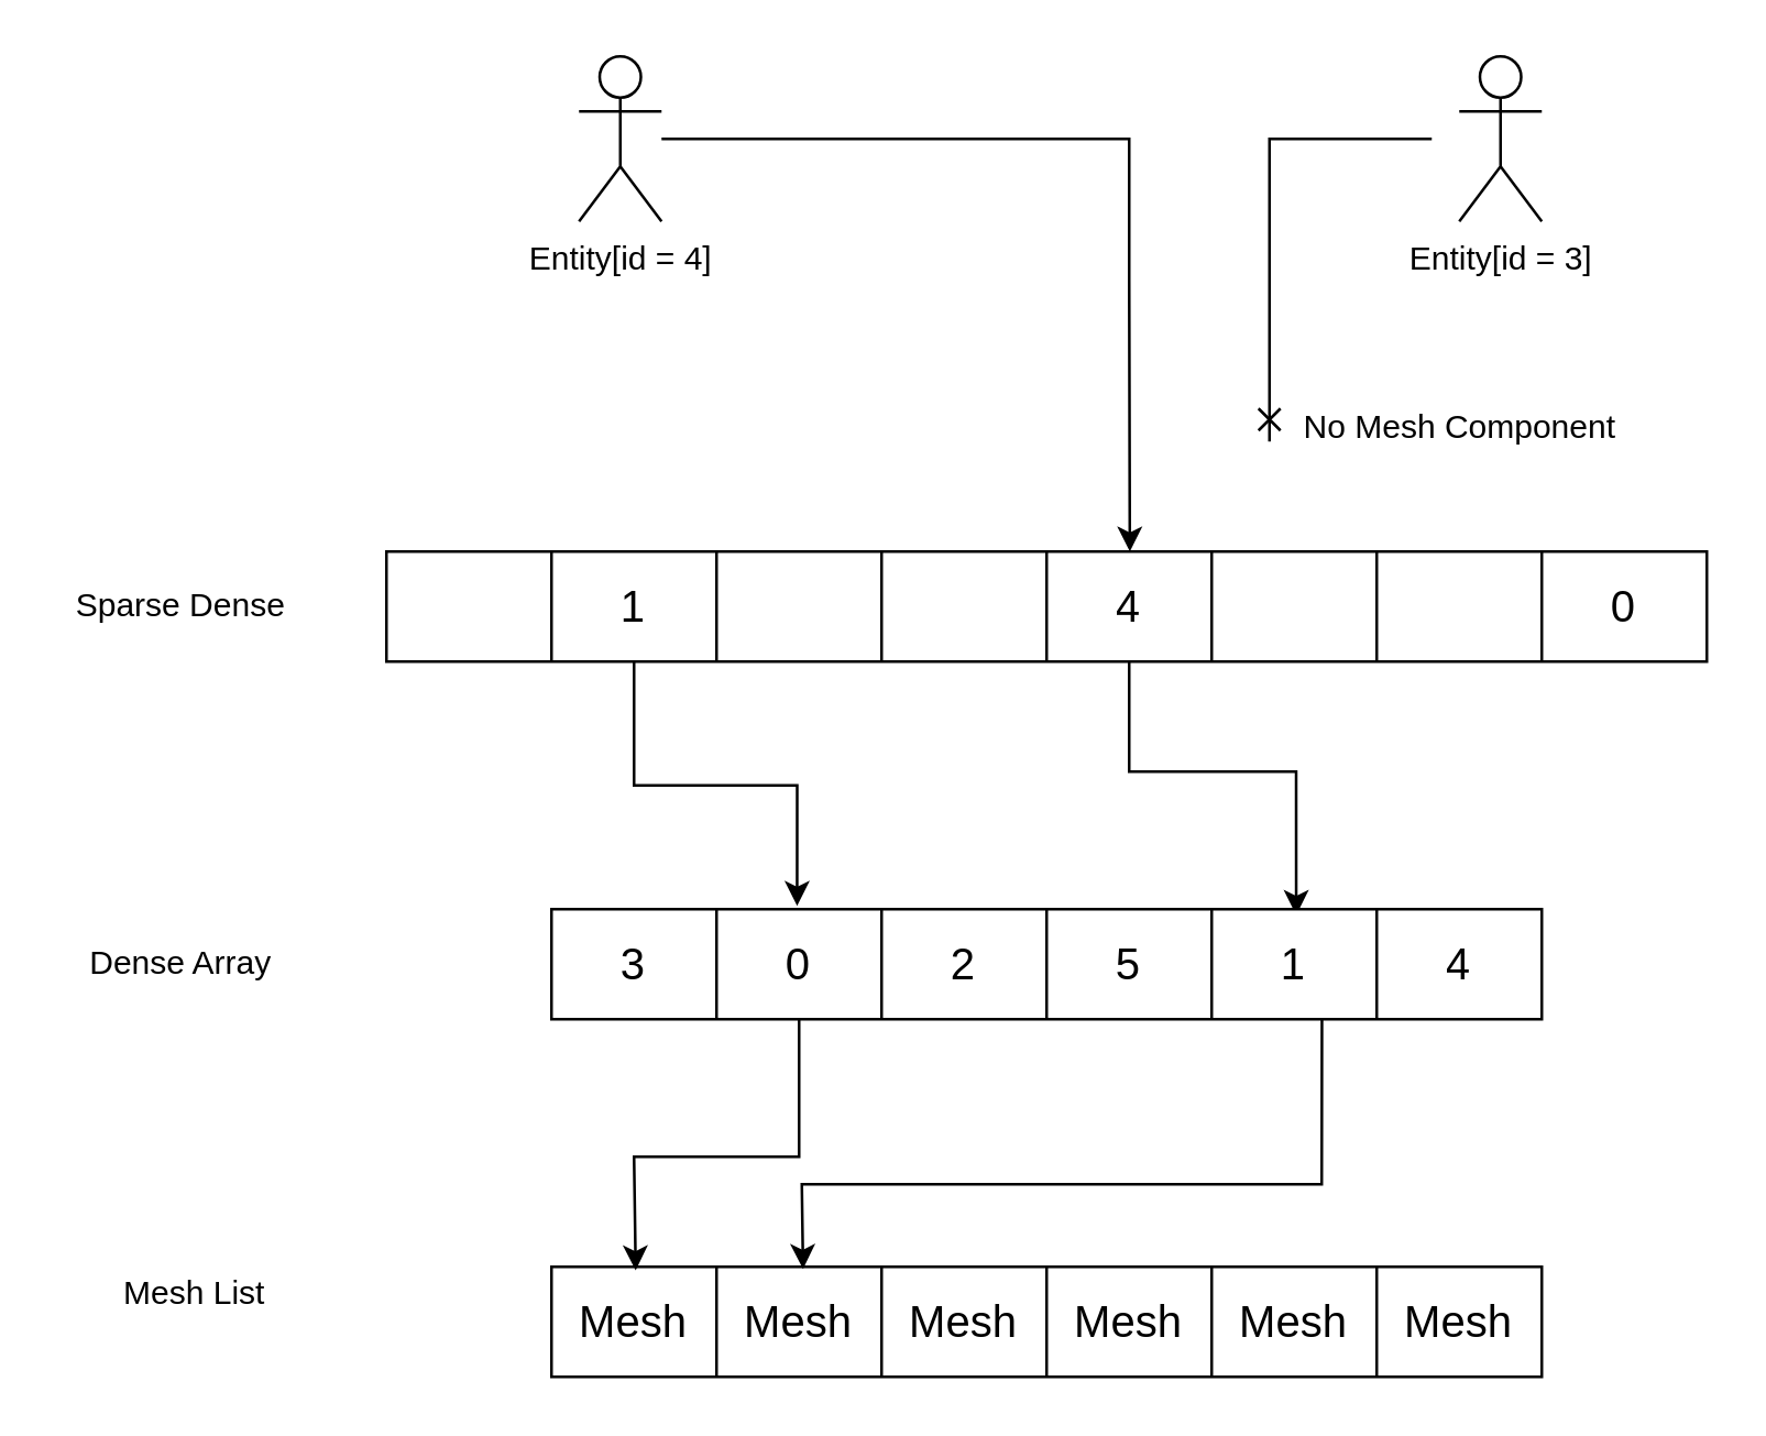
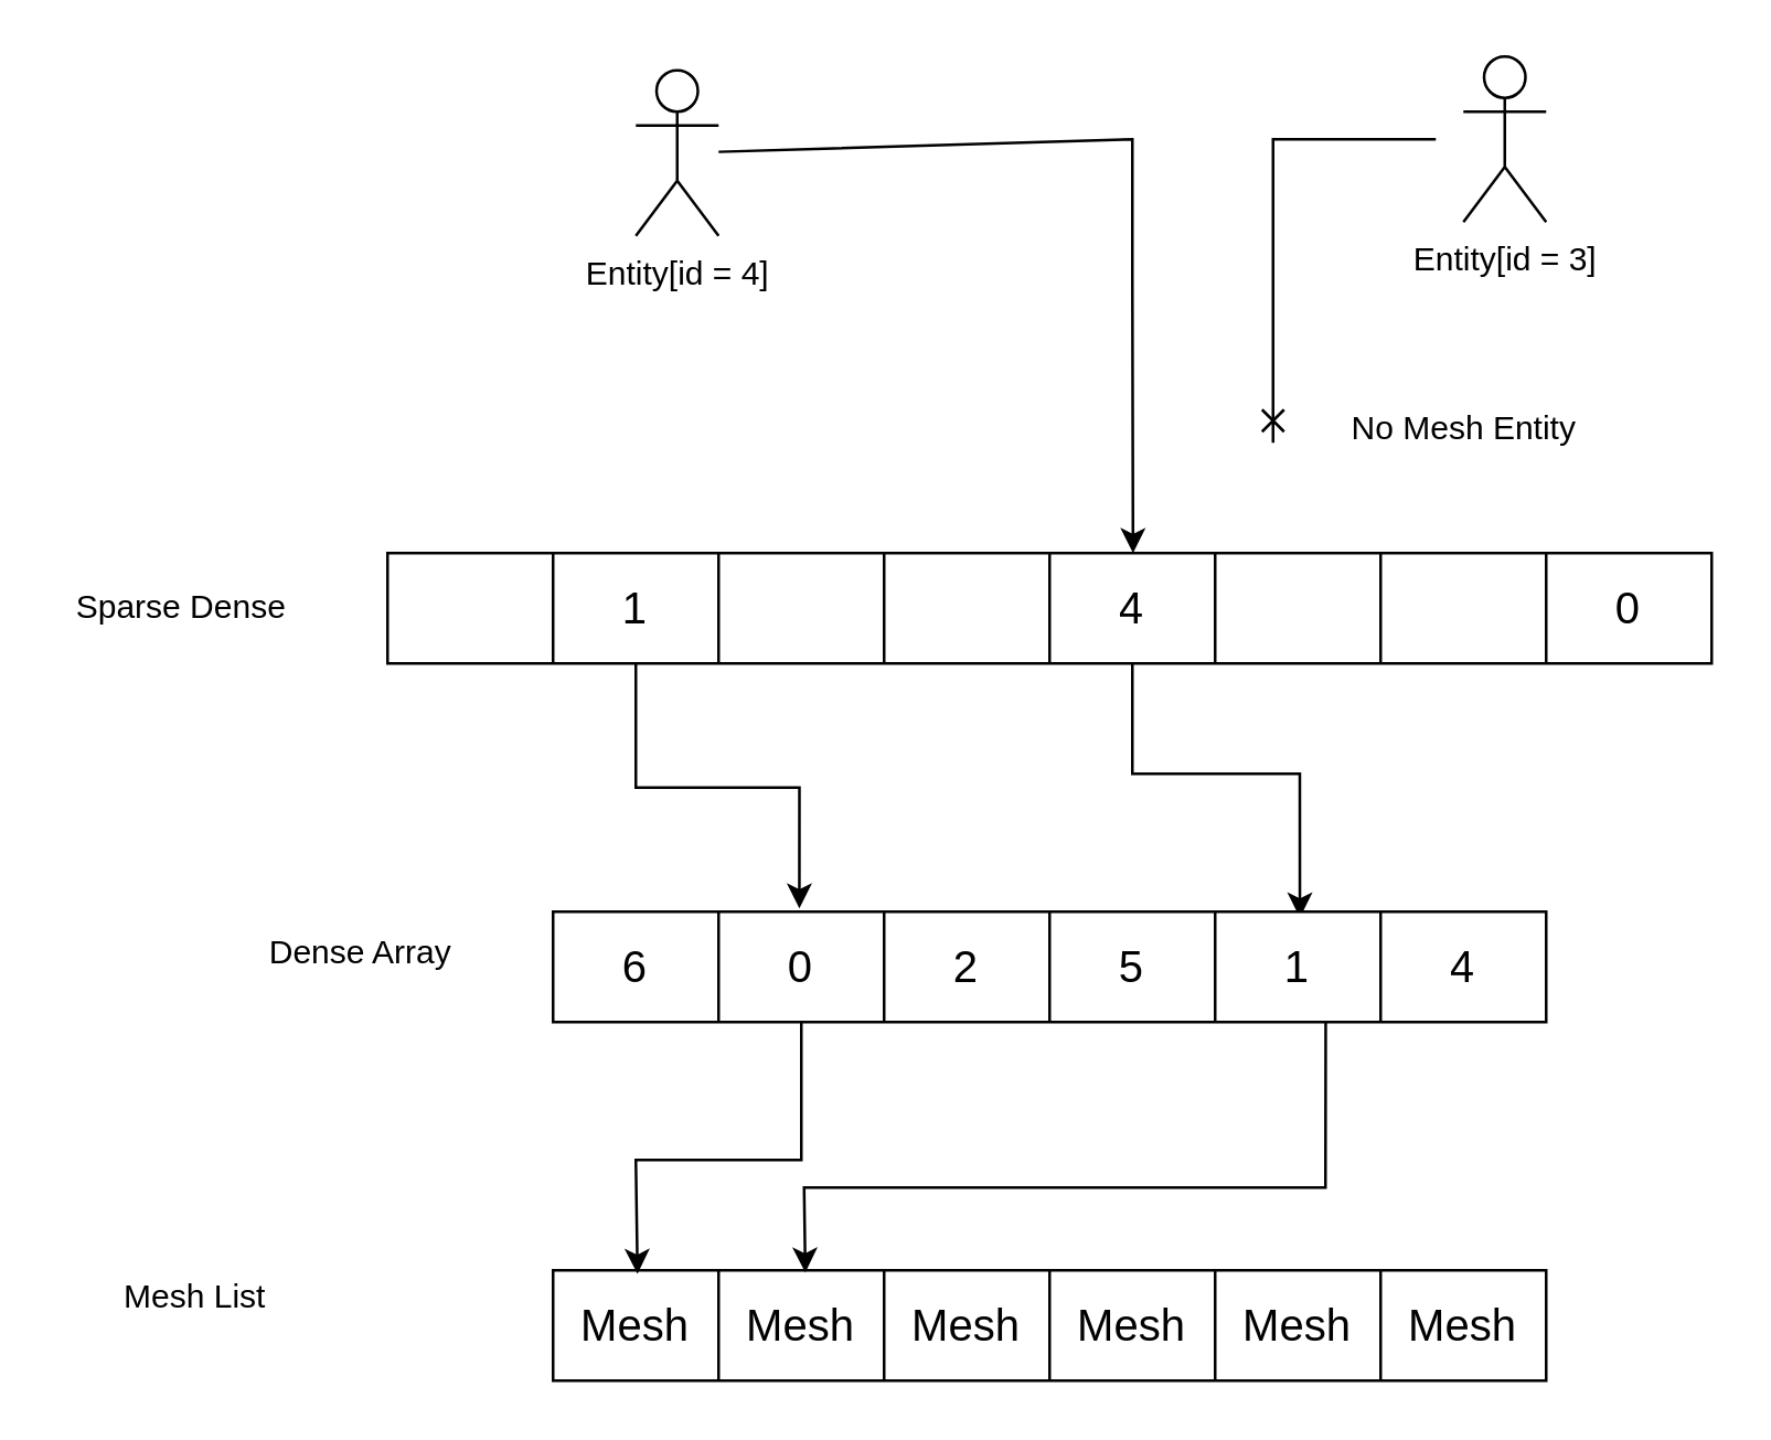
  <mxCell id="0" />
  <mxCell id="1" parent="0" />
  <mxCell id="2" style="edgeStyle=orthogonalEdgeStyle;rounded=0;orthogonalLoop=1;jettySize=auto;html=1;entryX=0.248;entryY=-0.029;entryDx=0;entryDy=0;entryPerimeter=0;" edge="1" parent="1" source="4" target="16"><mxGeometry relative="1" as="geometry"><mxPoint x="290" y="320" as="targetPoint" /><Array as="points"><mxPoint x="230" y="285" /><mxPoint x="290" y="285" /><mxPoint x="290" y="329" /></Array></mxGeometry></mxCell>
  <mxCell id="3" style="edgeStyle=orthogonalEdgeStyle;rounded=0;orthogonalLoop=1;jettySize=auto;html=1;entryX=0.752;entryY=0.054;entryDx=0;entryDy=0;entryPerimeter=0;" edge="1" parent="1" source="4" target="16"><mxGeometry relative="1" as="geometry"><mxPoint x="460" y="320" as="targetPoint" /><Array as="points"><mxPoint x="410" y="280" /><mxPoint x="471" y="280" /></Array></mxGeometry></mxCell>
  <mxCell id="4" value="" style="shape=table;startSize=0;container=1;collapsible=0;childLayout=tableLayout;fontSize=16;" vertex="1" parent="1"><mxGeometry x="140" y="200" width="480" height="40" as="geometry" /></mxCell>
  <mxCell id="5" value="" style="shape=tableRow;horizontal=0;startSize=0;swimlaneHead=0;swimlaneBody=0;strokeColor=inherit;top=0;left=0;bottom=0;right=0;collapsible=0;dropTarget=0;fillColor=none;points=[[0,0.5],[1,0.5]];portConstraint=eastwest;fontSize=16;" vertex="1" parent="4"><mxGeometry width="480" height="40" as="geometry" /></mxCell>
  <mxCell id="6" value="" style="shape=partialRectangle;html=1;whiteSpace=wrap;connectable=0;strokeColor=inherit;overflow=hidden;fillColor=none;top=0;left=0;bottom=0;right=0;pointerEvents=1;fontSize=16;" vertex="1" parent="5"><mxGeometry width="60" height="40" as="geometry"><mxRectangle width="60" height="40" as="alternateBounds" /></mxGeometry></mxCell>
  <mxCell id="7" value="1" style="shape=partialRectangle;html=1;whiteSpace=wrap;connectable=0;strokeColor=inherit;overflow=hidden;fillColor=none;top=0;left=0;bottom=0;right=0;pointerEvents=1;fontSize=16;" vertex="1" parent="5"><mxGeometry x="60" width="60" height="40" as="geometry"><mxRectangle width="60" height="40" as="alternateBounds" /></mxGeometry></mxCell>
  <mxCell id="8" value="" style="shape=partialRectangle;html=1;whiteSpace=wrap;connectable=0;strokeColor=inherit;overflow=hidden;fillColor=none;top=0;left=0;bottom=0;right=0;pointerEvents=1;fontSize=16;" vertex="1" parent="5"><mxGeometry x="120" width="60" height="40" as="geometry"><mxRectangle width="60" height="40" as="alternateBounds" /></mxGeometry></mxCell>
  <mxCell id="9" style="shape=partialRectangle;html=1;whiteSpace=wrap;connectable=0;strokeColor=inherit;overflow=hidden;fillColor=none;top=0;left=0;bottom=0;right=0;pointerEvents=1;fontSize=16;" vertex="1" parent="5"><mxGeometry x="180" width="60" height="40" as="geometry"><mxRectangle width="60" height="40" as="alternateBounds" /></mxGeometry></mxCell>
  <mxCell id="10" value="4" style="shape=partialRectangle;html=1;whiteSpace=wrap;connectable=0;strokeColor=inherit;overflow=hidden;fillColor=none;top=0;left=0;bottom=0;right=0;pointerEvents=1;fontSize=16;" vertex="1" parent="5"><mxGeometry x="240" width="60" height="40" as="geometry"><mxRectangle width="60" height="40" as="alternateBounds" /></mxGeometry></mxCell>
  <mxCell id="11" style="shape=partialRectangle;html=1;whiteSpace=wrap;connectable=0;strokeColor=inherit;overflow=hidden;fillColor=none;top=0;left=0;bottom=0;right=0;pointerEvents=1;fontSize=16;" vertex="1" parent="5"><mxGeometry x="300" width="60" height="40" as="geometry"><mxRectangle width="60" height="40" as="alternateBounds" /></mxGeometry></mxCell>
  <mxCell id="12" style="shape=partialRectangle;html=1;whiteSpace=wrap;connectable=0;strokeColor=inherit;overflow=hidden;fillColor=none;top=0;left=0;bottom=0;right=0;pointerEvents=1;fontSize=16;" vertex="1" parent="5"><mxGeometry x="360" width="60" height="40" as="geometry"><mxRectangle width="60" height="40" as="alternateBounds" /></mxGeometry></mxCell>
  <mxCell id="13" value="0" style="shape=partialRectangle;html=1;whiteSpace=wrap;connectable=0;strokeColor=inherit;overflow=hidden;fillColor=none;top=0;left=0;bottom=0;right=0;pointerEvents=1;fontSize=16;" vertex="1" parent="5"><mxGeometry x="420" width="60" height="40" as="geometry"><mxRectangle width="60" height="40" as="alternateBounds" /></mxGeometry></mxCell>
  <mxCell id="14" value="Sparse Dense" style="text;html=1;align=center;verticalAlign=middle;resizable=0;points=[];autosize=1;strokeColor=none;fillColor=none;" vertex="1" parent="1"><mxGeometry x="20" y="205" width="90" height="30" as="geometry" /></mxCell>
  <mxCell id="15" value="" style="shape=table;startSize=0;container=1;collapsible=0;childLayout=tableLayout;fontSize=16;" vertex="1" parent="1"><mxGeometry x="200" y="330" width="360" height="40" as="geometry" /></mxCell>
  <mxCell id="16" value="" style="shape=tableRow;horizontal=0;startSize=0;swimlaneHead=0;swimlaneBody=0;strokeColor=inherit;top=0;left=0;bottom=0;right=0;collapsible=0;dropTarget=0;fillColor=none;points=[[0,0.5],[1,0.5]];portConstraint=eastwest;fontSize=16;" vertex="1" parent="15"><mxGeometry width="360" height="40" as="geometry" /></mxCell>
- <mxCell id="17" value="3" style="shape=partialRectangle;html=1;whiteSpace=wrap;connectable=0;strokeColor=inherit;overflow=hidden;fillColor=none;top=0;left=0;bottom=0;right=0;pointerEvents=1;fontSize=16;" vertex="1" parent="16"><mxGeometry width="60" height="40" as="geometry"><mxRectangle width="60" height="40" as="alternateBounds" /></mxGeometry></mxCell>
+ <mxCell id="17" value="6" style="shape=partialRectangle;html=1;whiteSpace=wrap;connectable=0;strokeColor=inherit;overflow=hidden;fillColor=none;top=0;left=0;bottom=0;right=0;pointerEvents=1;fontSize=16;" vertex="1" parent="16"><mxGeometry width="60" height="40" as="geometry"><mxRectangle width="60" height="40" as="alternateBounds" /></mxGeometry></mxCell>
  <mxCell id="18" value="0" style="shape=partialRectangle;html=1;whiteSpace=wrap;connectable=0;strokeColor=inherit;overflow=hidden;fillColor=none;top=0;left=0;bottom=0;right=0;pointerEvents=1;fontSize=16;" vertex="1" parent="16"><mxGeometry x="60" width="60" height="40" as="geometry"><mxRectangle width="60" height="40" as="alternateBounds" /></mxGeometry></mxCell>
  <mxCell id="19" value="2" style="shape=partialRectangle;html=1;whiteSpace=wrap;connectable=0;strokeColor=inherit;overflow=hidden;fillColor=none;top=0;left=0;bottom=0;right=0;pointerEvents=1;fontSize=16;" vertex="1" parent="16"><mxGeometry x="120" width="60" height="40" as="geometry"><mxRectangle width="60" height="40" as="alternateBounds" /></mxGeometry></mxCell>
  <mxCell id="20" value="5" style="shape=partialRectangle;html=1;whiteSpace=wrap;connectable=0;strokeColor=inherit;overflow=hidden;fillColor=none;top=0;left=0;bottom=0;right=0;pointerEvents=1;fontSize=16;" vertex="1" parent="16"><mxGeometry x="180" width="60" height="40" as="geometry"><mxRectangle width="60" height="40" as="alternateBounds" /></mxGeometry></mxCell>
  <mxCell id="21" value="1" style="shape=partialRectangle;html=1;whiteSpace=wrap;connectable=0;strokeColor=inherit;overflow=hidden;fillColor=none;top=0;left=0;bottom=0;right=0;pointerEvents=1;fontSize=16;" vertex="1" parent="16"><mxGeometry x="240" width="60" height="40" as="geometry"><mxRectangle width="60" height="40" as="alternateBounds" /></mxGeometry></mxCell>
  <mxCell id="22" value="4" style="shape=partialRectangle;html=1;whiteSpace=wrap;connectable=0;strokeColor=inherit;overflow=hidden;fillColor=none;top=0;left=0;bottom=0;right=0;pointerEvents=1;fontSize=16;" vertex="1" parent="16"><mxGeometry x="300" width="60" height="40" as="geometry"><mxRectangle width="60" height="40" as="alternateBounds" /></mxGeometry></mxCell>
  <mxCell id="23" value="" style="shape=table;startSize=0;container=1;collapsible=0;childLayout=tableLayout;fontSize=16;" vertex="1" parent="1"><mxGeometry x="200" y="460" width="360" height="40" as="geometry" /></mxCell>
  <mxCell id="24" value="" style="shape=tableRow;horizontal=0;startSize=0;swimlaneHead=0;swimlaneBody=0;strokeColor=inherit;top=0;left=0;bottom=0;right=0;collapsible=0;dropTarget=0;fillColor=none;points=[[0,0.5],[1,0.5]];portConstraint=eastwest;fontSize=16;" vertex="1" parent="23"><mxGeometry width="360" height="40" as="geometry" /></mxCell>
  <mxCell id="25" value="Mesh" style="shape=partialRectangle;html=1;whiteSpace=wrap;connectable=0;strokeColor=inherit;overflow=hidden;fillColor=none;top=0;left=0;bottom=0;right=0;pointerEvents=1;fontSize=16;" vertex="1" parent="24"><mxGeometry width="60" height="40" as="geometry"><mxRectangle width="60" height="40" as="alternateBounds" /></mxGeometry></mxCell>
  <mxCell id="26" value="Mesh" style="shape=partialRectangle;html=1;whiteSpace=wrap;connectable=0;strokeColor=inherit;overflow=hidden;fillColor=none;top=0;left=0;bottom=0;right=0;pointerEvents=1;fontSize=16;" vertex="1" parent="24"><mxGeometry x="60" width="60" height="40" as="geometry"><mxRectangle width="60" height="40" as="alternateBounds" /></mxGeometry></mxCell>
  <mxCell id="27" value="Mesh" style="shape=partialRectangle;html=1;whiteSpace=wrap;connectable=0;strokeColor=inherit;overflow=hidden;fillColor=none;top=0;left=0;bottom=0;right=0;pointerEvents=1;fontSize=16;" vertex="1" parent="24"><mxGeometry x="120" width="60" height="40" as="geometry"><mxRectangle width="60" height="40" as="alternateBounds" /></mxGeometry></mxCell>
  <mxCell id="28" value="Mesh" style="shape=partialRectangle;html=1;whiteSpace=wrap;connectable=0;strokeColor=inherit;overflow=hidden;fillColor=none;top=0;left=0;bottom=0;right=0;pointerEvents=1;fontSize=16;" vertex="1" parent="24"><mxGeometry x="180" width="60" height="40" as="geometry"><mxRectangle width="60" height="40" as="alternateBounds" /></mxGeometry></mxCell>
  <mxCell id="29" value="Mesh" style="shape=partialRectangle;html=1;whiteSpace=wrap;connectable=0;strokeColor=inherit;overflow=hidden;fillColor=none;top=0;left=0;bottom=0;right=0;pointerEvents=1;fontSize=16;" vertex="1" parent="24"><mxGeometry x="240" width="60" height="40" as="geometry"><mxRectangle width="60" height="40" as="alternateBounds" /></mxGeometry></mxCell>
  <mxCell id="30" value="Mesh" style="shape=partialRectangle;html=1;whiteSpace=wrap;connectable=0;strokeColor=inherit;overflow=hidden;fillColor=none;top=0;left=0;bottom=0;right=0;pointerEvents=1;fontSize=16;" vertex="1" parent="24"><mxGeometry x="300" width="60" height="40" as="geometry"><mxRectangle width="60" height="40" as="alternateBounds" /></mxGeometry></mxCell>
- <mxCell id="31" value="Dense Array" style="text;html=1;align=center;verticalAlign=middle;resizable=0;points=[];autosize=1;strokeColor=none;fillColor=none;" vertex="1" parent="1"><mxGeometry x="20" y="335" width="90" height="30" as="geometry" /></mxCell>
+ <mxCell id="31" value="Dense Array" style="text;html=1;align=center;verticalAlign=middle;resizable=0;points=[];autosize=1;strokeColor=none;fillColor=none;" vertex="1" parent="1"><mxGeometry x="85" y="330" width="90" height="30" as="geometry" /></mxCell>
  <mxCell id="32" value="Mesh List" style="text;html=1;align=center;verticalAlign=middle;resizable=0;points=[];autosize=1;strokeColor=none;fillColor=none;" vertex="1" parent="1"><mxGeometry x="35" y="455" width="70" height="30" as="geometry" /></mxCell>
  <mxCell id="33" value="" style="endArrow=classic;html=1;rounded=0;entryX=0.085;entryY=0.033;entryDx=0;entryDy=0;entryPerimeter=0;" edge="1" parent="1" target="24"><mxGeometry width="50" height="50" relative="1" as="geometry"><mxPoint x="290" y="370" as="sourcePoint" /><mxPoint x="350" y="370" as="targetPoint" /><Array as="points"><mxPoint x="290" y="420" /><mxPoint x="230" y="420" /></Array></mxGeometry></mxCell>
  <mxCell id="34" value="" style="endArrow=classic;html=1;rounded=0;entryX=0.254;entryY=0.02;entryDx=0;entryDy=0;entryPerimeter=0;exitX=0.778;exitY=1;exitDx=0;exitDy=0;exitPerimeter=0;" edge="1" parent="1" source="16" target="24"><mxGeometry width="50" height="50" relative="1" as="geometry"><mxPoint x="480" y="380" as="sourcePoint" /><mxPoint x="241" y="471" as="targetPoint" /><Array as="points"><mxPoint x="480" y="430" /><mxPoint x="291" y="430" /></Array></mxGeometry></mxCell>
- <mxCell id="35" value="Entity[id = 4]" style="shape=umlActor;verticalLabelPosition=bottom;verticalAlign=top;html=1;outlineConnect=0;" vertex="1" parent="1"><mxGeometry x="210" y="20" width="30" height="60" as="geometry" /></mxCell>
+ <mxCell id="35" value="Entity[id = 4]" style="shape=umlActor;verticalLabelPosition=bottom;verticalAlign=top;html=1;outlineConnect=0;" vertex="1" parent="1"><mxGeometry x="230" y="25" width="30" height="60" as="geometry" /></mxCell>
  <mxCell id="36" value="" style="endArrow=classic;html=1;rounded=0;entryX=0.563;entryY=0;entryDx=0;entryDy=0;entryPerimeter=0;" edge="1" parent="1" source="35" target="5"><mxGeometry width="50" height="50" relative="1" as="geometry"><mxPoint x="420" y="50" as="sourcePoint" /><mxPoint x="410" y="190" as="targetPoint" /><Array as="points"><mxPoint x="410" y="50" /><mxPoint x="410" y="100" /></Array></mxGeometry></mxCell>
  <mxCell id="37" style="edgeStyle=orthogonalEdgeStyle;rounded=0;orthogonalLoop=1;jettySize=auto;html=1;endArrow=cross;endFill=0;" edge="1" parent="1"><mxGeometry relative="1" as="geometry"><mxPoint x="461" y="160" as="targetPoint" /><mxPoint x="520" y="50" as="sourcePoint" /><Array as="points"><mxPoint x="461" y="50" /></Array></mxGeometry></mxCell>
  <mxCell id="38" value="Entity[id = 3]" style="shape=umlActor;verticalLabelPosition=bottom;verticalAlign=top;html=1;outlineConnect=0;" vertex="1" parent="1"><mxGeometry x="530" y="20" width="30" height="60" as="geometry" /></mxCell>
- <mxCell id="39" value="No Mesh Component" style="text;html=1;align=center;verticalAlign=middle;resizable=0;points=[];autosize=1;strokeColor=none;fillColor=none;" vertex="1" parent="1"><mxGeometry x="460" y="140" width="140" height="30" as="geometry" /></mxCell>
+ <mxCell id="39" value="No Mesh Entity" style="text;html=1;align=center;verticalAlign=middle;resizable=0;points=[];autosize=1;strokeColor=none;fillColor=none;" vertex="1" parent="1"><mxGeometry x="460" y="140" width="140" height="30" as="geometry" /></mxCell>
